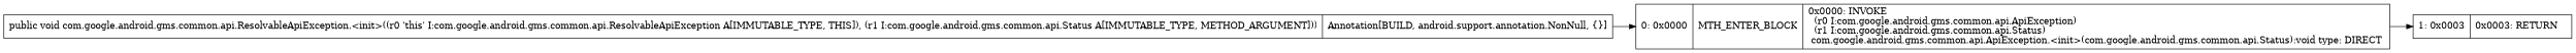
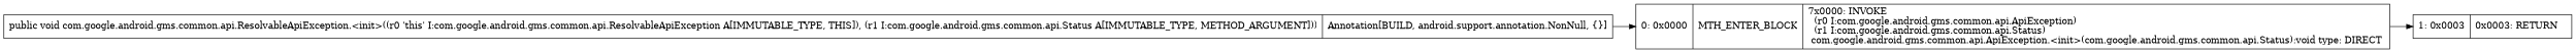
  digraph {
    rankdir=LR
    node [shape=record]
-   n1 [label="{0\:\ 0x0000|MTH_ENTER_BLOCK\l|0x0000: INVOKE  \l  (r0 I:com.google.android.gms.common.api.ApiException)\l  (r1 I:com.google.android.gms.common.api.Status)\l com.google.android.gms.common.api.ApiException.\<init\>(com.google.android.gms.common.api.Status):void type: DIRECT \l}"]
+   n1 [label="{0\:\ 0x0000|MTH_ENTER_BLOCK\l|7x0000: INVOKE  \l  (r0 I:com.google.android.gms.common.api.ApiException)\l  (r1 I:com.google.android.gms.common.api.Status)\l com.google.android.gms.common.api.ApiException.\<init\>(com.google.android.gms.common.api.Status):void type: DIRECT \l}"]
    n2 [label="{1\:\ 0x0003|0x0003: RETURN   \l}"]
    n3 [label="{public void com.google.android.gms.common.api.ResolvableApiException.\<init\>((r0 'this' I:com.google.android.gms.common.api.ResolvableApiException A[IMMUTABLE_TYPE, THIS]), (r1 I:com.google.android.gms.common.api.Status A[IMMUTABLE_TYPE, METHOD_ARGUMENT]))  | Annotation[BUILD, android.support.annotation.NonNull, \{\}]\l}"]
    n1 -> n2
    n3 -> n1
  }
